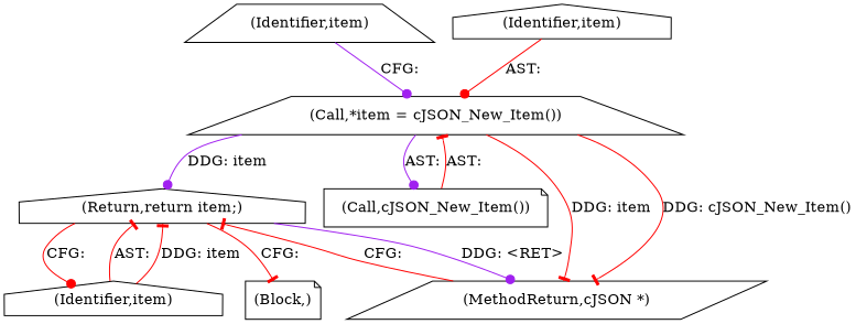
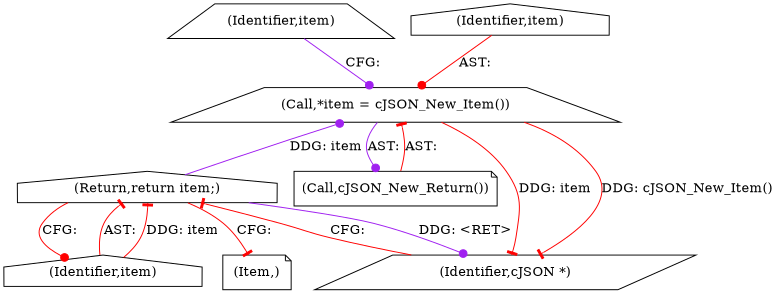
  digraph {
    node [shape=house]
    edge [arrowhead=tee color=red]
    n1 [label="(Call,*item = cJSON_New_Item())" shape=trapezium]
    n2 [label="(Return,return item;)"]
-   n3 [label="(Call,cJSON_New_Item())" shape=note]
-   n4 [label="(MethodReturn,cJSON *)" shape=parallelogram]
-   n5 [label="(Block,)" shape=note]
+   n3 [label="(Call,cJSON_New_Return())" shape=note]
+   n4 [label="(Identifier,cJSON *)" shape=parallelogram]
+   n5 [label="(Item,)" shape=note]
    n6 [label="(Identifier,item)"]
    n7 [label="(Identifier,item)" shape=trapezium]
    n8 [label="(Identifier,item)"]
-   n1 -> n2 [arrowhead=dot color=purple label="DDG: item"]
+   n2 -> n1 [arrowhead=dot color=purple label="DDG: item"]
    n1 -> n3 [arrowhead=dot color=purple label="AST: "]
    n1 -> n4 [label="DDG: item"]
    n1 -> n4 [label="DDG: cJSON_New_Item()"]
    n2 -> n4 [arrowhead=dot color=purple label="DDG: <RET>"]
    n2 -> n5 [label="CFG: "]
    n2 -> n6 [arrowhead=dot label="CFG: "]
    n3 -> n1 [label="AST: "]
    n4 -> n2 [label="CFG: "]
    n6 -> n2 [label="AST: "]
    n6 -> n2 [label="DDG: item"]
    n7 -> n1 [arrowhead=dot color=purple label="CFG: "]
    n8 -> n1 [arrowhead=dot label="AST: "]
  }
